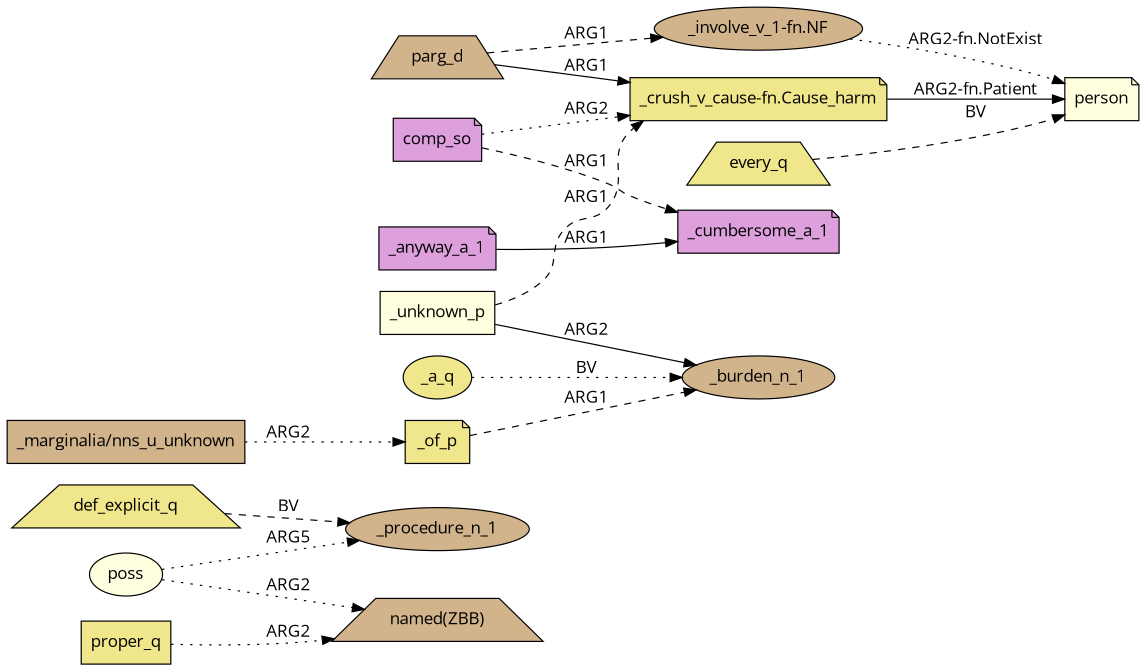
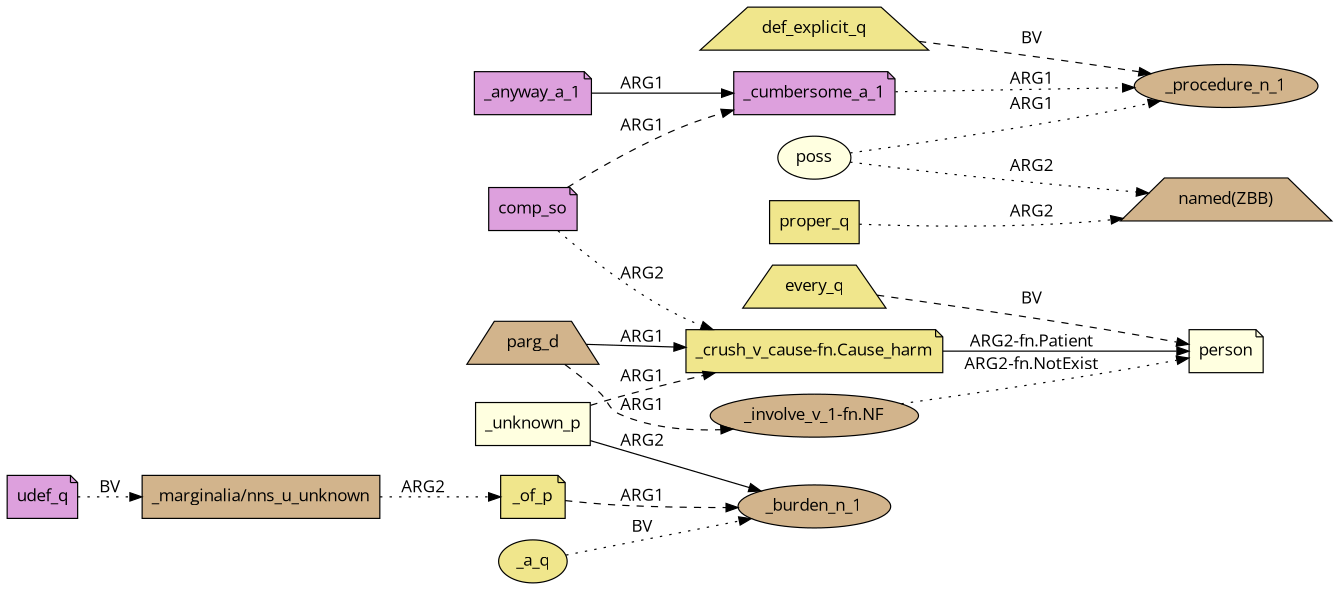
  digraph {
    fontname="Open Sans"
    rankdir=LR
    node [fillcolor=tan fontname="Open Sans" shape=note style=filled]
    edge [fontname="Open Sans" style=dotted]
    poss [fillcolor=lightyellow shape=ellipse]
    _procedure_n_1 [shape=ellipse]
    "named(ZBB)" [shape=trapezium]
    parg_d [shape=trapezium]
    "_involve_v_1-fn.NF" [shape=ellipse]
    "_crush_v_cause-fn.Cause_harm" [fillcolor=khaki]
    person [fillcolor=lightyellow]
    proper_q [fillcolor=khaki shape=box]
    _cumbersome_a_1 [fillcolor=plum]
    comp_so [fillcolor=plum]
    every_q [fillcolor=khaki shape=trapezium]
    _of_p [fillcolor=khaki]
    _burden_n_1 [shape=ellipse]
    "_marginalia/nns_u_unknown" [shape=box]
    n15 [fillcolor=lightyellow label=_unknown_p shape=box]
    _a_q [fillcolor=khaki shape=ellipse]
    _anyway_a_1 [fillcolor=plum]
    def_explicit_q [fillcolor=khaki shape=trapezium]
-   poss -> _procedure_n_1 [label=ARG5]
+   udef_q [fillcolor=plum]
+   poss -> _procedure_n_1 [label=ARG1]
    poss -> "named(ZBB)" [label=ARG2]
    parg_d -> "_involve_v_1-fn.NF" [label=ARG1 style=dashed]
    parg_d -> "_crush_v_cause-fn.Cause_harm" [label=ARG1 style=solid]
    "_involve_v_1-fn.NF" -> person [label="ARG2-fn.NotExist"]
    "_crush_v_cause-fn.Cause_harm" -> person [label="ARG2-fn.Patient" style=solid]
    proper_q -> "named(ZBB)" [label=ARG2]
+   _cumbersome_a_1 -> _procedure_n_1 [label=ARG1]
    comp_so -> "_crush_v_cause-fn.Cause_harm" [label=ARG2]
    comp_so -> _cumbersome_a_1 [label=ARG1 style=dashed]
    every_q -> person [label=BV style=dashed]
    _of_p -> _burden_n_1 [label=ARG1 style=dashed]
    "_marginalia/nns_u_unknown" -> _of_p [label=ARG2]
    n15 -> "_crush_v_cause-fn.Cause_harm" [label=ARG1 style=dashed]
    n15 -> _burden_n_1 [label=ARG2 style=solid]
    _a_q -> _burden_n_1 [label=BV]
    _anyway_a_1 -> _cumbersome_a_1 [label=ARG1 style=solid]
    def_explicit_q -> _procedure_n_1 [label=BV style=dashed]
+   udef_q -> "_marginalia/nns_u_unknown" [label=BV]
  }
